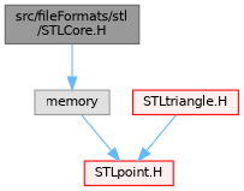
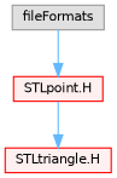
  digraph {
    fontname="DejaVu Sans"
    node [color=red fillcolor="#FFF0F0" fontname="DejaVu Sans" fontsize=10 shape=box style=filled]
    edge [color=steelblue1 fontname="DejaVu Sans" fontsize=10 labelfontname=Helvetica labelfontsize=10 style=solid]
-   n1 [color=gray40 fillcolor=grey60 fontcolor=black height=0.2 label="src/fileFormats/stl\l/STLCore.H" width=0.4]
-   n2 [color=grey60 fillcolor="#E0E0E0" height=0.2 label=memory width=0.4]
+   n2 [color=grey60 fillcolor="#E0E0E0" height=0.2 label=fileFormats width=0.4]
    n3 [height=0.2 label="STLpoint.H" width=0.4]
    n4 [height=0.2 label="STLtriangle.H" width=0.4]
-   n1 -> n2
    n2 -> n3
-   n4 -> n3
+   n3 -> n4
  }
